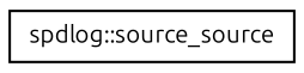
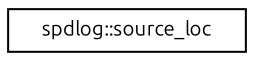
  digraph {
    rankdir=TB
    fontname=Ubuntu
-   n1 [color=black fillcolor=white fontname=Ubuntu fontsize=10 height=0.2 label="spdlog::source_source" shape=record style=filled width=0.4]
+   n1 [color=black fillcolor=white fontname=Ubuntu fontsize=10 height=0.2 label="spdlog::source_loc" shape=record style=filled width=0.4]
  }
